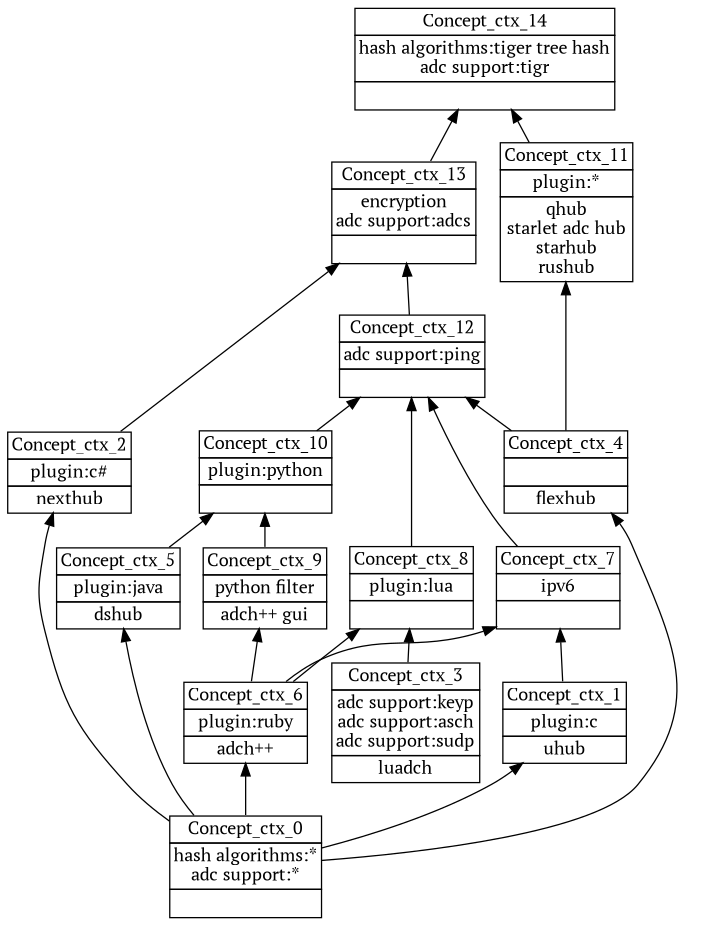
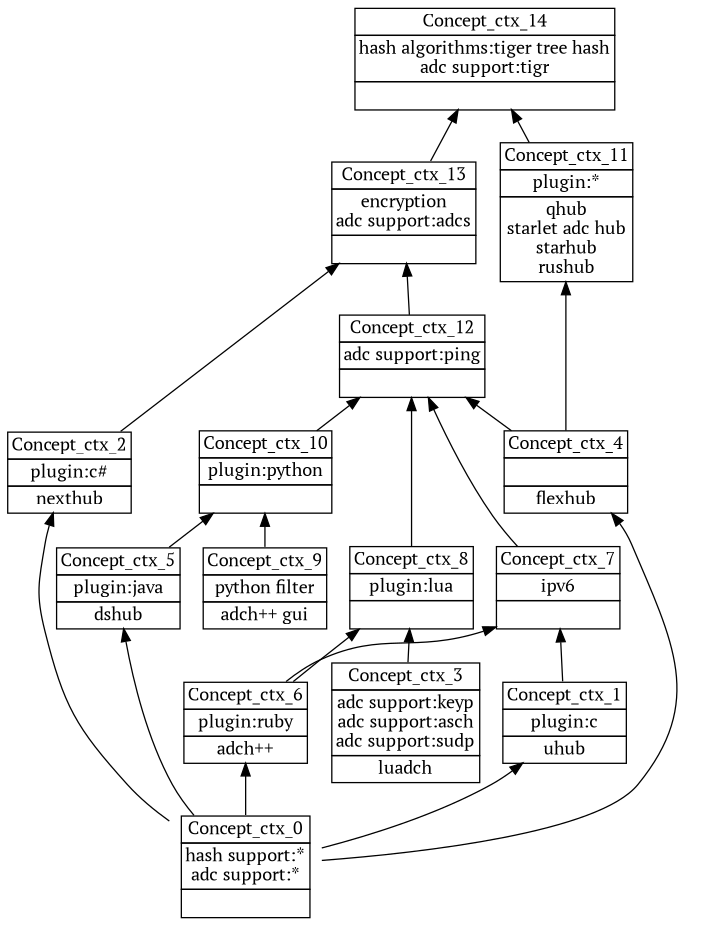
  digraph {
    fontname="PT Serif"
    nodesep=0.2
    rankdir=BT
    ranksep=0.3
    node [fontname="PT Serif" margin="0.03,0.03" shape=none]
    edge [fontname="PT Serif" headport=p tailport=p]
    n1 [label=<<table border="0" cellborder="1" cellspacing="0" port="p"><tr><td>Concept_ctx_14</td></tr><tr><td>hash algorithms:tiger tree hash<br/>adc support:tigr<br/></td></tr><tr><td><br/></td></tr></table>>]
    n2 [label=<<table border="0" cellborder="1" cellspacing="0" port="p"><tr><td>Concept_ctx_13</td></tr><tr><td>encryption<br/>adc support:adcs<br/></td></tr><tr><td><br/></td></tr></table>>]
    n3 [label=<<table border="0" cellborder="1" cellspacing="0" port="p"><tr><td>Concept_ctx_7</td></tr><tr><td>ipv6<br/></td></tr><tr><td><br/></td></tr></table>>]
    n4 [label=<<table border="0" cellborder="1" cellspacing="0" port="p"><tr><td>Concept_ctx_12</td></tr><tr><td>adc support:ping<br/></td></tr><tr><td><br/></td></tr></table>>]
    n5 [label=<<table border="0" cellborder="1" cellspacing="0" port="p"><tr><td>Concept_ctx_6</td></tr><tr><td>plugin:ruby<br/></td></tr><tr><td>adch++<br/></td></tr></table>>]
    n6 [label=<<table border="0" cellborder="1" cellspacing="0" port="p"><tr><td>Concept_ctx_9</td></tr><tr><td>python filter<br/></td></tr><tr><td>adch++ gui<br/></td></tr></table>>]
    n7 [label=<<table border="0" cellborder="1" cellspacing="0" port="p"><tr><td>Concept_ctx_8</td></tr><tr><td>plugin:lua<br/></td></tr><tr><td><br/></td></tr></table>>]
    n8 [label=<<table border="0" cellborder="1" cellspacing="0" port="p"><tr><td>Concept_ctx_10</td></tr><tr><td>plugin:python<br/></td></tr><tr><td><br/></td></tr></table>>]
-   n9 [label=<<table border="0" cellborder="1" cellspacing="0" port="p"><tr><td>Concept_ctx_0</td></tr><tr><td>hash algorithms:*<br/>adc support:*<br/></td></tr><tr><td><br/></td></tr></table>>]
+   n9 [label=<<table border="0" cellborder="1" cellspacing="0" port="p"><tr><td>Concept_ctx_0</td></tr><tr><td>hash support:*<br/>adc support:*<br/></td></tr><tr><td><br/></td></tr></table>>]
    n10 [label=<<table border="0" cellborder="1" cellspacing="0" port="p"><tr><td>Concept_ctx_5</td></tr><tr><td>plugin:java<br/></td></tr><tr><td>dshub<br/></td></tr></table>>]
    n11 [label=<<table border="0" cellborder="1" cellspacing="0" port="p"><tr><td>Concept_ctx_4</td></tr><tr><td><br/></td></tr><tr><td>flexhub<br/></td></tr></table>>]
    n12 [label=<<table border="0" cellborder="1" cellspacing="0" port="p"><tr><td>Concept_ctx_2</td></tr><tr><td>plugin:c#<br/></td></tr><tr><td>nexthub<br/></td></tr></table>>]
    n13 [label=<<table border="0" cellborder="1" cellspacing="0" port="p"><tr><td>Concept_ctx_1</td></tr><tr><td>plugin:c<br/></td></tr><tr><td>uhub<br/></td></tr></table>>]
    n14 [label=<<table border="0" cellborder="1" cellspacing="0" port="p"><tr><td>Concept_ctx_11</td></tr><tr><td>plugin:*<br/></td></tr><tr><td>qhub<br/>starlet adc hub<br/>starhub<br/>rushub<br/></td></tr></table>>]
    n15 [label=<<table border="0" cellborder="1" cellspacing="0" port="p"><tr><td>Concept_ctx_3</td></tr><tr><td>adc support:keyp<br/>adc support:asch<br/>adc support:sudp<br/></td></tr><tr><td>luadch<br/></td></tr></table>>]
    n2 -> n1
    n3 -> n4
    n4 -> n2
    n5 -> n3
-   n5 -> n6
    n5 -> n7
    n6 -> n8
    n7 -> n4
    n8 -> n4
    n9 -> n5
    n9 -> n10
    n9 -> n11
    n9 -> n12
    n9 -> n13
    n10 -> n8
    n11 -> n4
    n11 -> n14
    n12 -> n2
    n13 -> n3
    n14 -> n1
    n15 -> n7
  }
